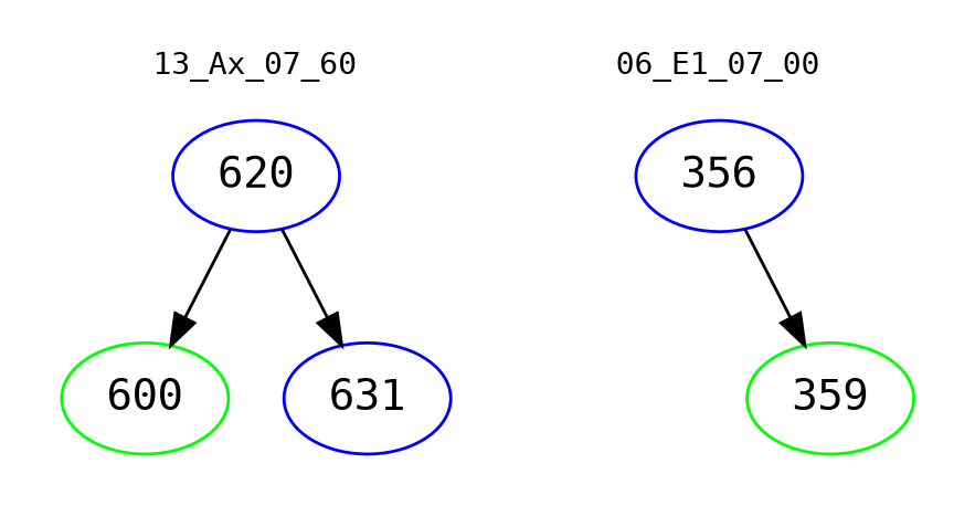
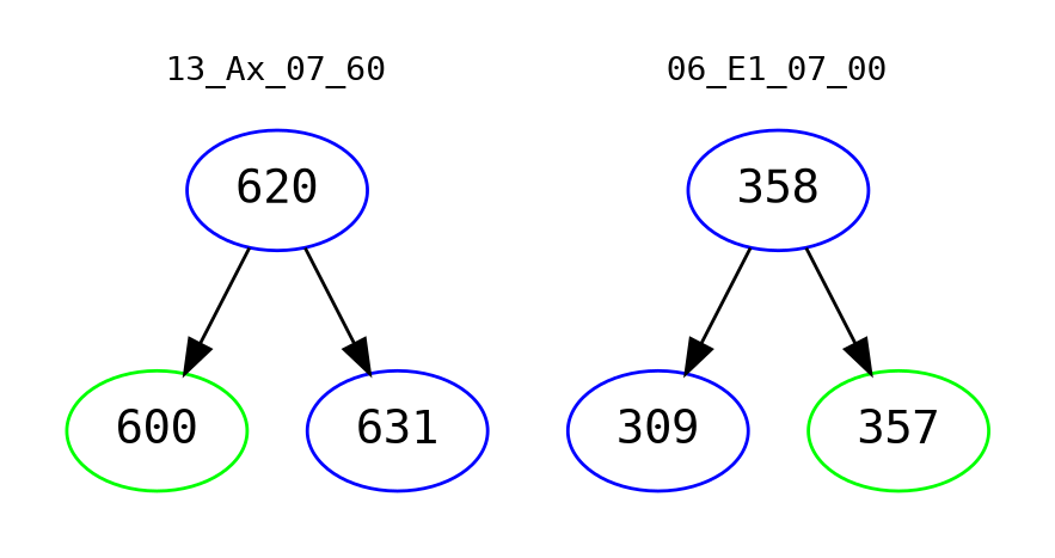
  digraph {
    fontname="DejaVu Sans Mono"
    node [color=blue fontname="DejaVu Sans Mono"]
    edge [color=black fontname="DejaVu Sans Mono"]
    n1 [label=620]
    n2 [color=green label=600]
    n3 [label=631]
-   n4 [label=356]
-   n6 [color=green label=359]
+   n4 [label=358]
+   n5 [label=309]
+   n6 [color=green label=357]
    subgraph cluster_1 {
      color=white
      fontsize=10
      label="13_Ax_07_60"
      n1
      n2
      n3
    }
    subgraph cluster_2 {
      color=white
      fontsize=10
      label="06_E1_07_00"
      n4
+     n5
      n6
    }
    n1 -> n2
    n1 -> n3
+   n4 -> n5
    n4 -> n6
  }
